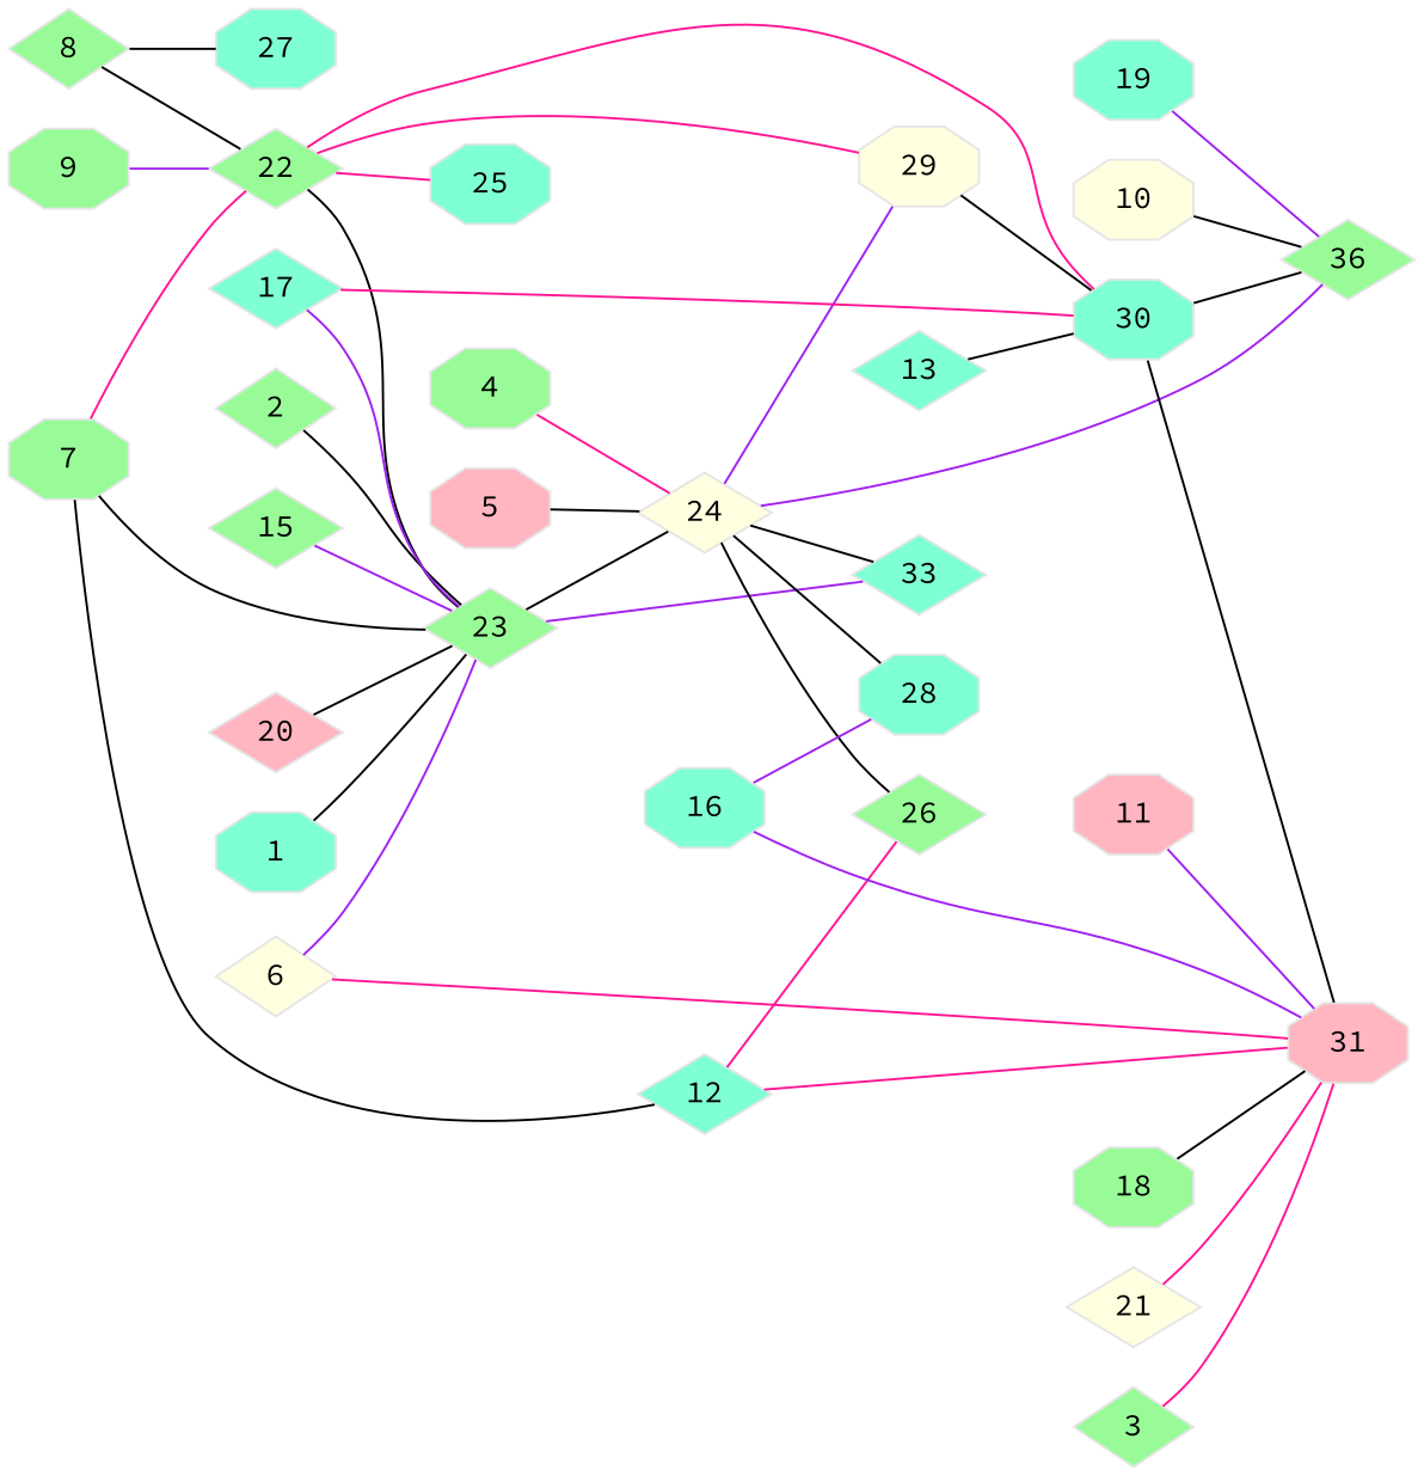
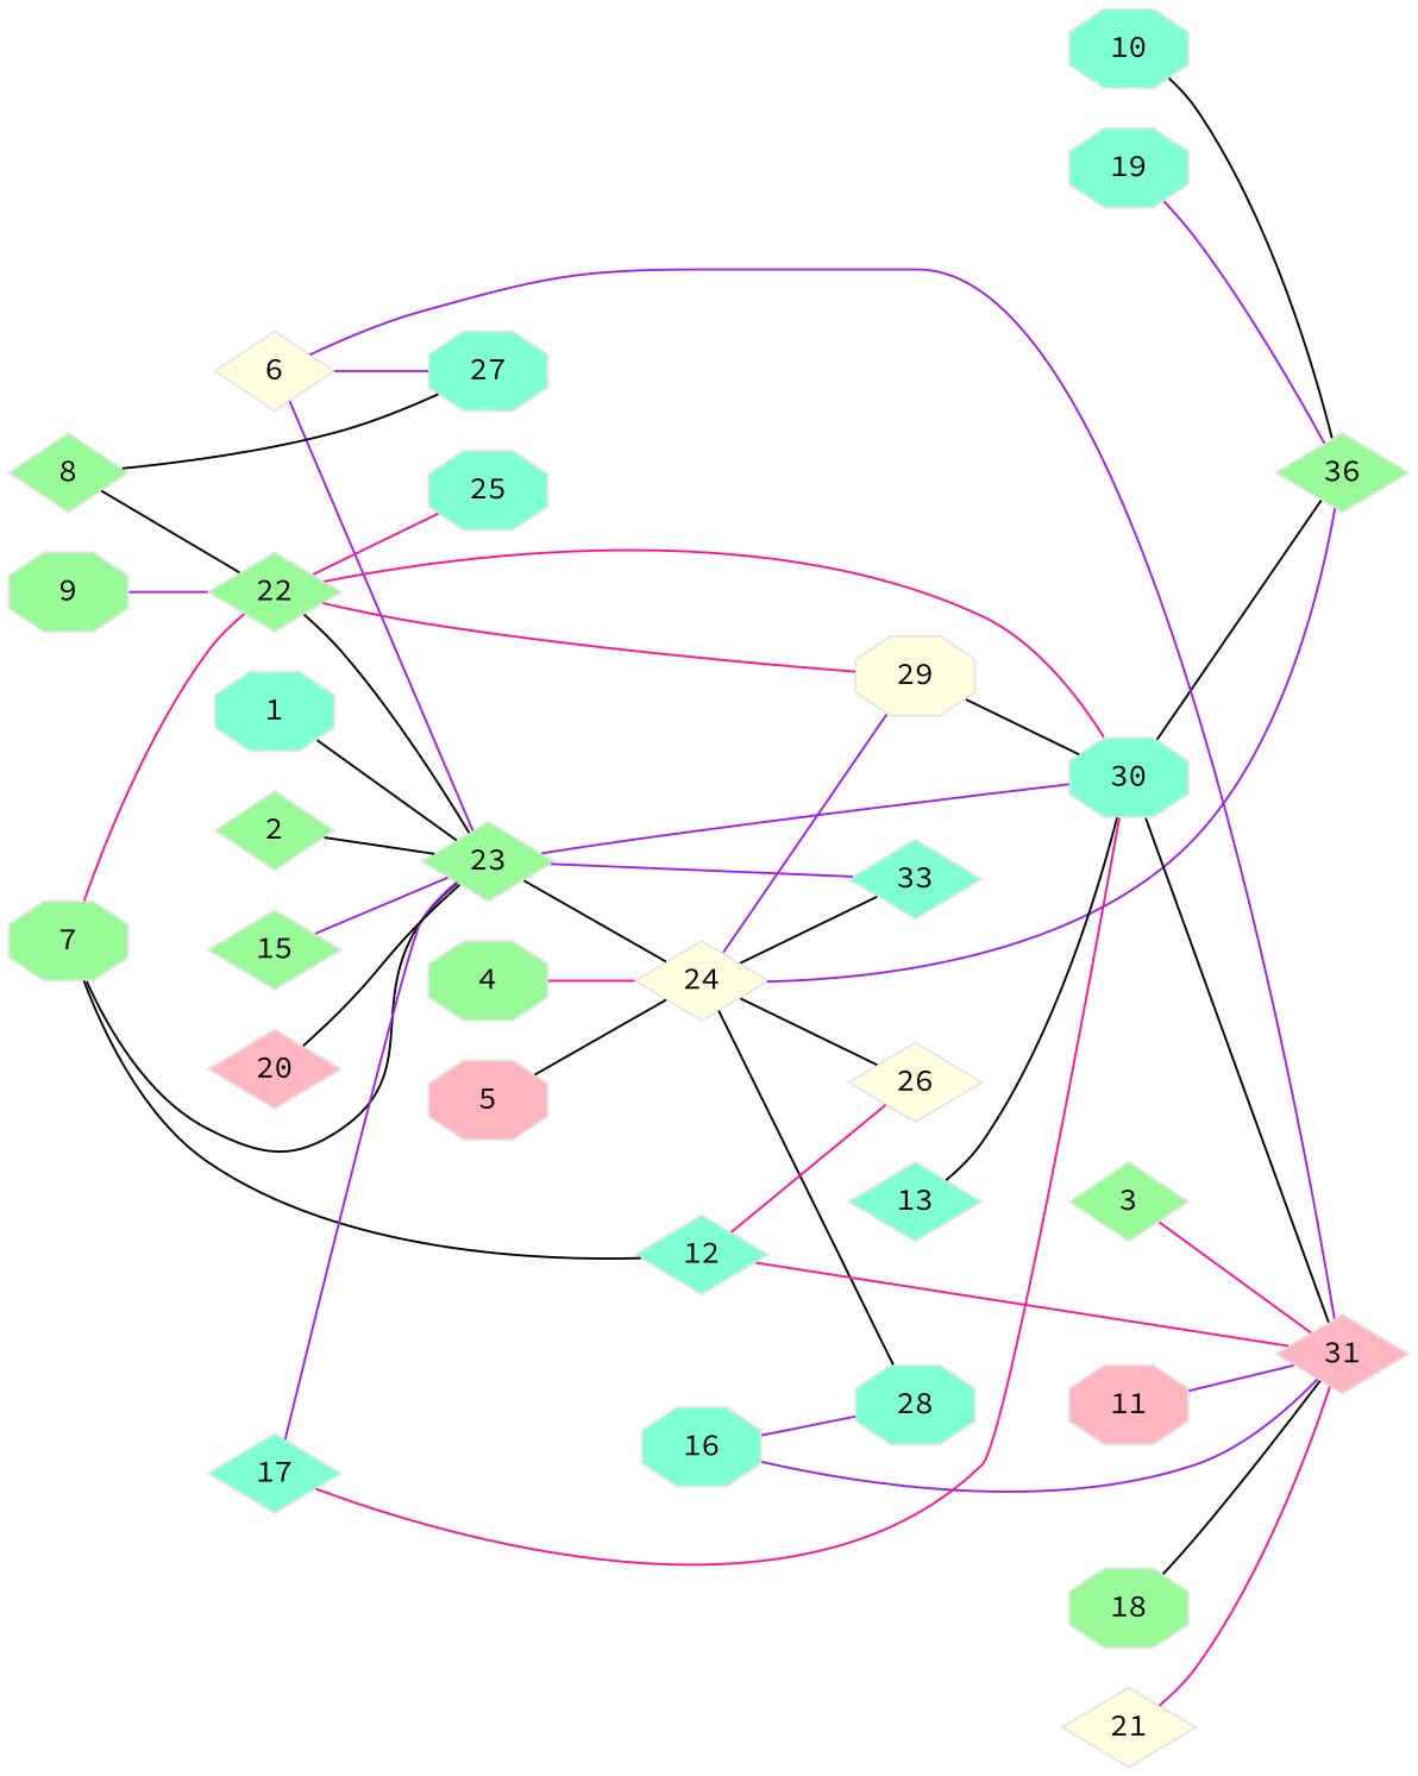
  graph {
    fontname="Source Code Pro"
    rankdir=LR
    node [color=gray90 fillcolor=aquamarine fontname="Source Code Pro" shape=octagon style=filled]
    edge [color=black fontname="Source Code Pro" weight=1.0]
    1
    23 [fillcolor=palegreen shape=diamond]
    24 [fillcolor=lightyellow shape=diamond]
    30
    33 [shape=diamond]
    2 [fillcolor=palegreen shape=diamond]
-   31 [fillcolor=lightpink]
+   31 [fillcolor=lightpink shape=diamond]
    3 [fillcolor=palegreen shape=diamond]
    4 [fillcolor=palegreen]
    n10 [fillcolor=palegreen label=36 shape=diamond]
-   26 [fillcolor=palegreen shape=diamond]
+   26 [fillcolor=lightyellow shape=diamond]
    29 [fillcolor=lightyellow]
    28
    5 [fillcolor=lightpink]
    6 [fillcolor=lightyellow shape=diamond]
    27
    7 [fillcolor=palegreen]
    12 [shape=diamond]
    22 [fillcolor=palegreen shape=diamond]
    25
    8 [fillcolor=palegreen shape=diamond]
    9 [fillcolor=palegreen]
-   10 [fillcolor=lightyellow]
+   10
    11 [fillcolor=lightpink]
    13 [shape=diamond]
    15 [fillcolor=palegreen shape=diamond]
    16
    17 [shape=diamond]
    18 [fillcolor=palegreen]
    19
    20 [fillcolor=lightpink shape=diamond]
    21 [fillcolor=lightyellow shape=diamond]
    1 -- 23
    23 -- 24
+   23 -- 30 [color=purple]
    23 -- 33 [color=purple]
    24 -- 33
    24 -- n10 [color=purple]
    24 -- 26
    24 -- 29 [color=purple]
    24 -- 28
    30 -- 31
    30 -- n10
    2 -- 23
    3 -- 31 [color=deeppink]
    4 -- 24 [color=deeppink]
    29 -- 30
    5 -- 24
    6 -- 23 [color=purple]
-   6 -- 31 [color=deeppink]
+   6 -- 31 [color=purple]
+   6 -- 27 [color=purple]
    7 -- 23
    7 -- 12
    7 -- 22 [color=deeppink weight=2.0]
    12 -- 31 [color=deeppink]
    12 -- 26 [color=deeppink]
    22 -- 23
    22 -- 30 [color=deeppink]
    22 -- 29 [color=deeppink]
    22 -- 25 [color=deeppink]
    8 -- 27
    8 -- 22
    9 -- 22 [color=purple]
    10 -- n10
    11 -- 31 [color=purple]
    13 -- 30
    15 -- 23 [color=purple]
    16 -- 31 [color=purple]
    16 -- 28 [color=purple]
    17 -- 23 [color=purple]
    17 -- 30 [color=deeppink]
    18 -- 31
    19 -- n10 [color=purple]
    20 -- 23
    21 -- 31 [color=deeppink]
  }
